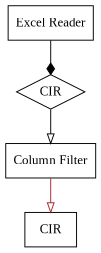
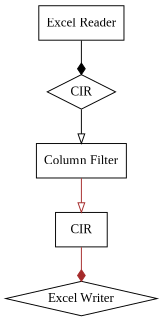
  digraph {
    rankdir=TB
    fontname="Liberation Serif"
    node [shape=box fontname="Liberation Serif"]
    edge [color=brown arrowhead=onormal fontname="Liberation Serif"]
    n1 [label="Column Filter"]
    n2 [label=CIR]
+   n3 [label="Excel Writer" shape=diamond]
    n4 [label="Excel Reader"]
    n5 [label=CIR shape=diamond]
    n1 -> n2
+   n2 -> n3 [arrowhead=diamond]
    n4 -> n5 [color=black arrowhead=diamond]
    n5 -> n1 [color=black]
  }
